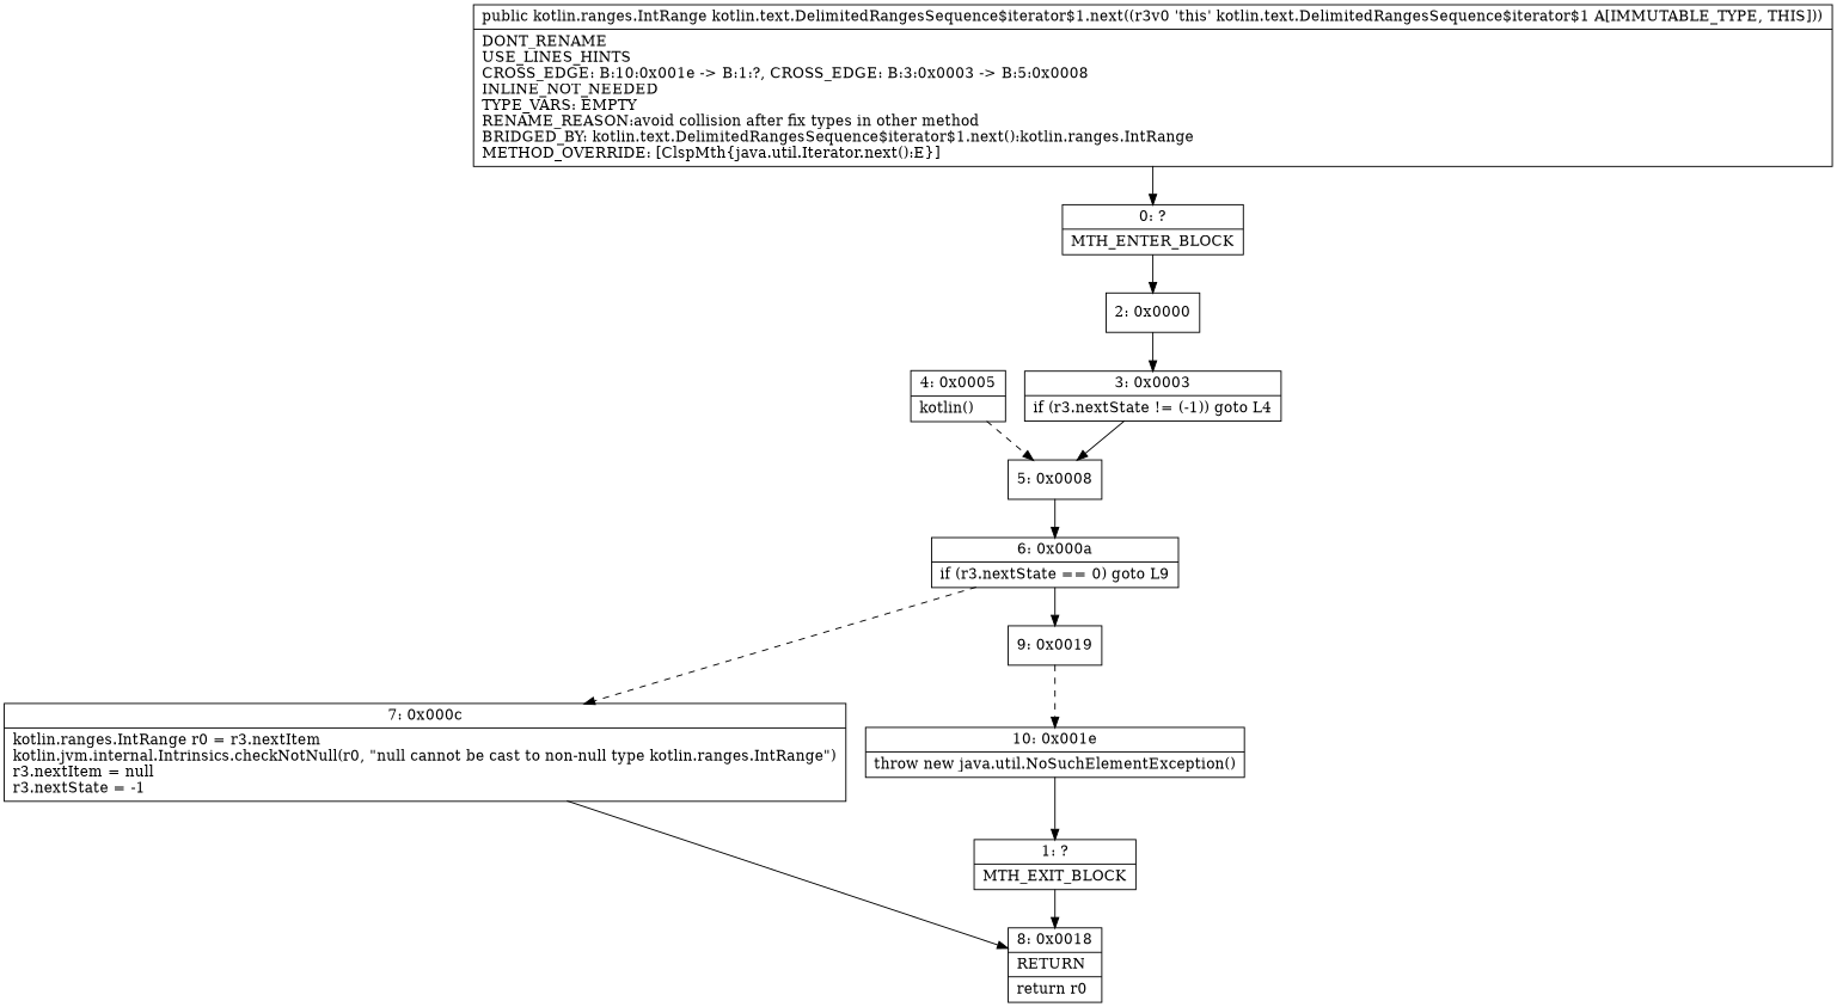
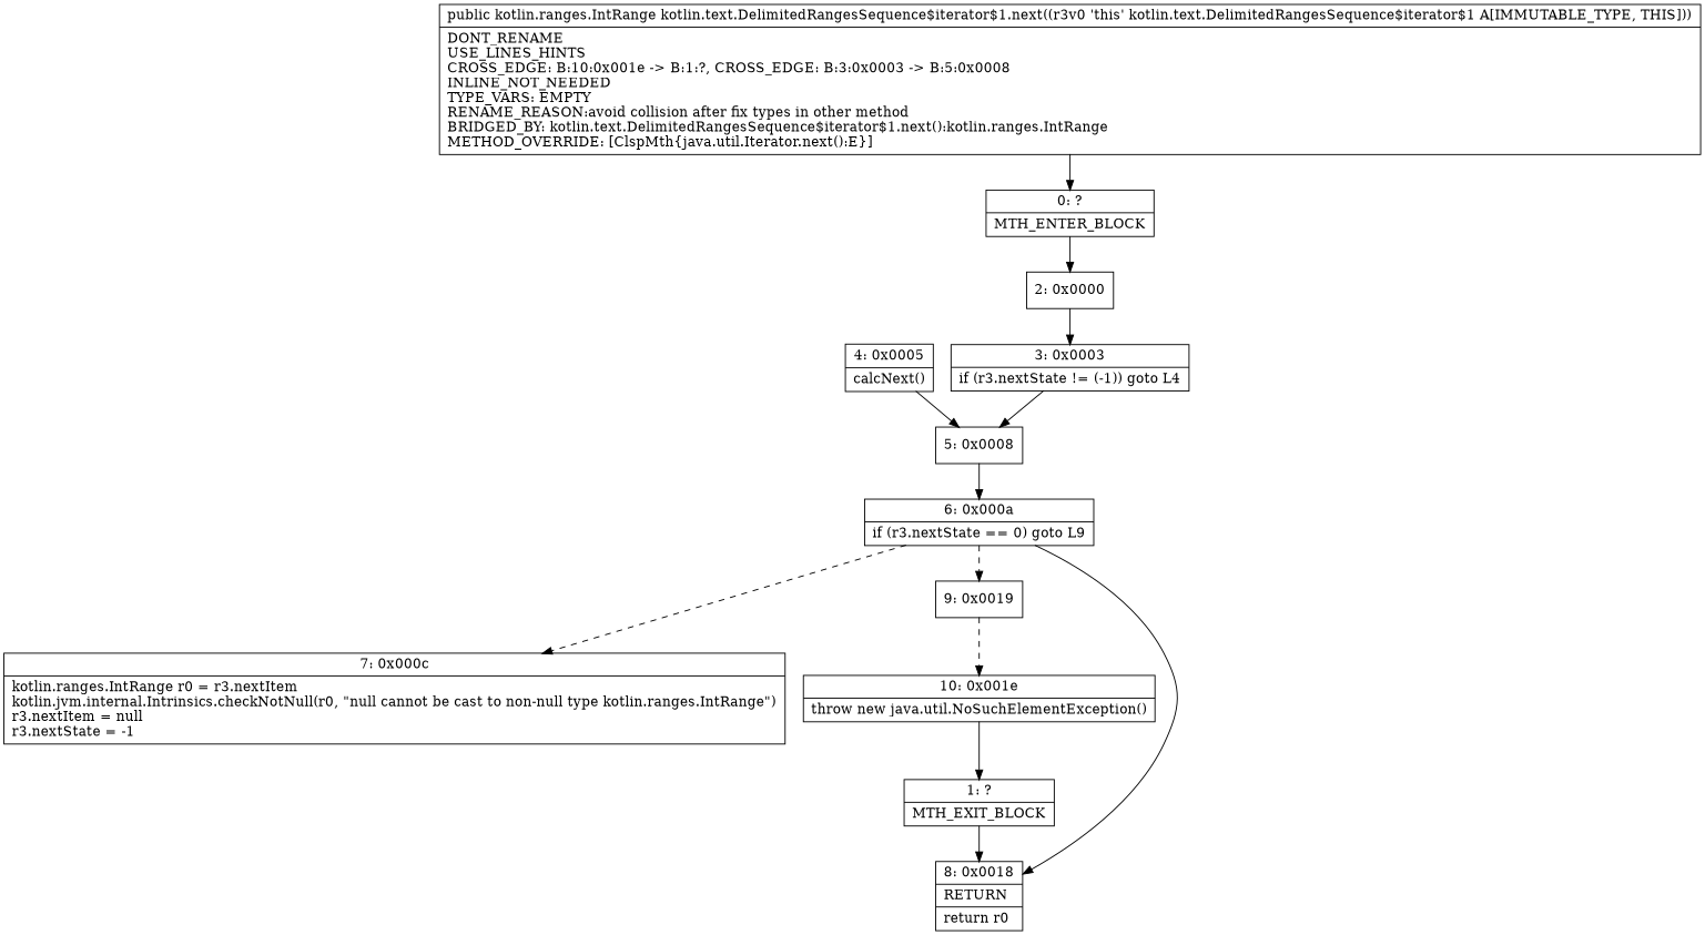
  digraph {
    node [shape=record]
    n1 [label="{0\:\ ?|MTH_ENTER_BLOCK\l}"]
    n2 [label="{2\:\ 0x0000}"]
    n3 [label="{3\:\ 0x0003|if (r3.nextState != (\-1)) goto L4\l}"]
    n4 [label="{5\:\ 0x0008}"]
-   n5 [label="{4\:\ 0x0005|kotlin()\l}"]
+   n5 [label="{4\:\ 0x0005|calcNext()\l}"]
    n6 [label="{6\:\ 0x000a|if (r3.nextState == 0) goto L9\l}"]
    n7 [label="{7\:\ 0x000c|kotlin.ranges.IntRange r0 = r3.nextItem\lkotlin.jvm.internal.Intrinsics.checkNotNull(r0, \"null cannot be cast to non\-null type kotlin.ranges.IntRange\")\lr3.nextItem = null\lr3.nextState = \-1\l}"]
    n8 [label="{9\:\ 0x0019}"]
    n9 [label="{8\:\ 0x0018|RETURN\l|return r0\l}"]
    n10 [label="{10\:\ 0x001e|throw new java.util.NoSuchElementException()\l}"]
    n11 [label="{1\:\ ?|MTH_EXIT_BLOCK\l}"]
    n12 [label="{public kotlin.ranges.IntRange kotlin.text.DelimitedRangesSequence$iterator$1.next((r3v0 'this' kotlin.text.DelimitedRangesSequence$iterator$1 A[IMMUTABLE_TYPE, THIS]))  | DONT_RENAME\lUSE_LINES_HINTS\lCROSS_EDGE: B:10:0x001e \-\> B:1:?, CROSS_EDGE: B:3:0x0003 \-\> B:5:0x0008\lINLINE_NOT_NEEDED\lTYPE_VARS: EMPTY\lRENAME_REASON:avoid collision after fix types in other method\lBRIDGED_BY: kotlin.text.DelimitedRangesSequence$iterator$1.next():kotlin.ranges.IntRange\lMETHOD_OVERRIDE: [ClspMth\{java.util.Iterator.next():E\}]\l}"]
    n1 -> n2
    n2 -> n3
    n3 -> n4
    n4 -> n6
-   n5 -> n4 [style=dashed]
+   n5 -> n4
    n6 -> n7 [style=dashed]
-   n6 -> n8
-   n7 -> n9
+   n6 -> n8 [style=dashed]
+   n6 -> n9
    n8 -> n10 [style=dashed]
    n10 -> n11
    n11 -> n9
    n12 -> n1
  }
